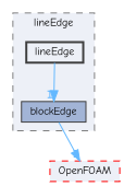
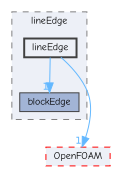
  digraph {
    compound=true
    fontname="Comic Neue"
    node [color=grey25 fillcolor="#edf0f7" fontname="Comic Neue" fontsize=10 shape=box]
    edge [color=steelblue1 fontcolor=steelblue1 fontname="Comic Neue" fontsize=10 headlabel=1 labeldistance=1.5 labelfontname=Helvetica labelfontsize=10]
    n1 [fillcolor="#a2b4d6" height=0.2 label=blockEdge style=filled width=0.4]
    n2 [height=0.2 label=lineEdge style="filled,bold" width=0.4]
    n3 [color=red height=0.2 label=OpenFOAM style="filled,dashed" width=0.4]
    subgraph cluster_1 {
      bgcolor="#edf0f7"
      fontsize=10
      label=lineEdge
      pencolor=grey50
      style="filled,dashed"
      n1
      n2
    }
    n2 -> n1
-   n1 -> n3
+   n2 -> n3
  }
